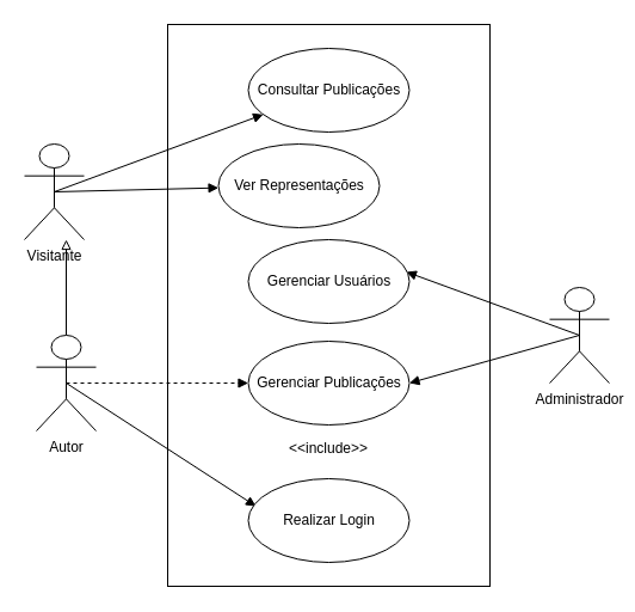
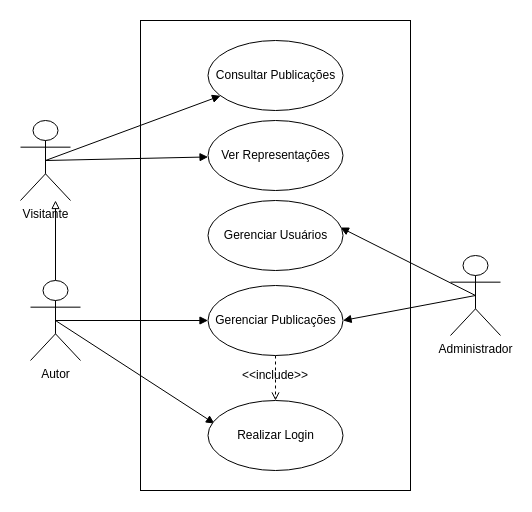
  <mxCell id="0" />
  <mxCell id="1" parent="0" />
  <mxCell id="2" value="" style="rounded=0;whiteSpace=wrap;html=1;" vertex="1" parent="1"><mxGeometry x="140" y="20" width="270" height="470" as="geometry" /></mxCell>
  <mxCell id="3" value="Consultar Publicações" style="ellipse;whiteSpace=wrap;html=1;" vertex="1" parent="1"><mxGeometry x="207.5" y="40" width="135" height="70" as="geometry" /></mxCell>
  <mxCell id="4" style="rounded=0;orthogonalLoop=1;jettySize=auto;html=1;exitX=0.5;exitY=0.5;exitDx=0;exitDy=0;exitPerimeter=0;endArrow=block;endFill=1;" edge="1" parent="1" source="6" target="3"><mxGeometry relative="1" as="geometry" /></mxCell>
  <mxCell id="5" style="edgeStyle=none;rounded=0;orthogonalLoop=1;jettySize=auto;html=1;exitX=0.5;exitY=0.5;exitDx=0;exitDy=0;exitPerimeter=0;endArrow=block;endFill=1;" edge="1" parent="1" source="6" target="7"><mxGeometry relative="1" as="geometry" /></mxCell>
  <mxCell id="6" value="Visitante" style="shape=umlActor;verticalLabelPosition=bottom;verticalAlign=top;html=1;outlineConnect=0;" vertex="1" parent="1"><mxGeometry x="20" y="120" width="50" height="80" as="geometry" /></mxCell>
- <mxCell id="7" value="Ver Representações" style="ellipse;whiteSpace=wrap;html=1;" vertex="1" parent="1"><mxGeometry x="182.5" y="120" width="135" height="70" as="geometry" /></mxCell>
+ <mxCell id="7" value="Ver Representações" style="ellipse;whiteSpace=wrap;html=1;" vertex="1" parent="1"><mxGeometry x="207.5" y="120" width="135" height="70" as="geometry" /></mxCell>
  <mxCell id="8" style="edgeStyle=none;rounded=0;orthogonalLoop=1;jettySize=auto;html=1;endArrow=block;endFill=0;exitX=0.5;exitY=0;exitDx=0;exitDy=0;exitPerimeter=0;" edge="1" parent="1" source="11"><mxGeometry relative="1" as="geometry"><mxPoint x="50" y="300" as="sourcePoint" /><mxPoint x="55" y="200" as="targetPoint" /></mxGeometry></mxCell>
- <mxCell id="9" style="edgeStyle=none;rounded=0;orthogonalLoop=1;jettySize=auto;html=1;exitX=0.5;exitY=0.5;exitDx=0;exitDy=0;exitPerimeter=0;endArrow=block;endFill=1;dashed=1;" edge="1" parent="1" source="11" target="13"><mxGeometry relative="1" as="geometry" /></mxCell>
+ <mxCell id="9" style="edgeStyle=none;rounded=0;orthogonalLoop=1;jettySize=auto;html=1;exitX=0.5;exitY=0.5;exitDx=0;exitDy=0;exitPerimeter=0;endArrow=block;endFill=1;" edge="1" parent="1" source="11" target="13"><mxGeometry relative="1" as="geometry" /></mxCell>
  <mxCell id="10" style="edgeStyle=none;rounded=0;orthogonalLoop=1;jettySize=auto;html=1;exitX=0.5;exitY=0.5;exitDx=0;exitDy=0;exitPerimeter=0;entryX=0.048;entryY=0.329;entryDx=0;entryDy=0;entryPerimeter=0;endArrow=block;endFill=1;" edge="1" parent="1" source="11" target="18"><mxGeometry relative="1" as="geometry" /></mxCell>
  <mxCell id="11" value="Autor" style="shape=umlActor;verticalLabelPosition=bottom;verticalAlign=top;html=1;outlineConnect=0;" vertex="1" parent="1"><mxGeometry x="30" y="280" width="50" height="80" as="geometry" /></mxCell>
+ <mxCell id="12" value="" style="edgeStyle=none;rounded=0;orthogonalLoop=1;jettySize=auto;html=1;endArrow=open;endFill=0;dashed=1;" edge="1" parent="1" source="13" target="18"><mxGeometry relative="1" as="geometry"><Array as="points"><mxPoint x="275" y="370" /></Array></mxGeometry></mxCell>
  <mxCell id="13" value="Gerenciar Publicações" style="ellipse;whiteSpace=wrap;html=1;" vertex="1" parent="1"><mxGeometry x="207.5" y="285" width="135" height="70" as="geometry" /></mxCell>
  <mxCell id="14" style="edgeStyle=none;rounded=0;orthogonalLoop=1;jettySize=auto;html=1;exitX=0.5;exitY=0.5;exitDx=0;exitDy=0;exitPerimeter=0;entryX=1;entryY=0.5;entryDx=0;entryDy=0;endArrow=block;endFill=1;" edge="1" parent="1" source="16" target="13"><mxGeometry relative="1" as="geometry" /></mxCell>
  <mxCell id="15" style="edgeStyle=none;rounded=0;orthogonalLoop=1;jettySize=auto;html=1;exitX=0.5;exitY=0.5;exitDx=0;exitDy=0;exitPerimeter=0;endArrow=block;endFill=1;entryX=0.981;entryY=0.386;entryDx=0;entryDy=0;entryPerimeter=0;" edge="1" parent="1" source="16" target="17"><mxGeometry relative="1" as="geometry" /></mxCell>
- <mxCell id="16" value="Administrador" style="shape=umlActor;verticalLabelPosition=bottom;verticalAlign=top;html=1;outlineConnect=0;" vertex="1" parent="1"><mxGeometry x="460" y="240" width="50" height="80" as="geometry" /></mxCell>
+ <mxCell id="16" value="Administrador" style="shape=umlActor;verticalLabelPosition=bottom;verticalAlign=top;html=1;outlineConnect=0;" vertex="1" parent="1"><mxGeometry x="450" y="255" width="50" height="80" as="geometry" /></mxCell>
  <mxCell id="17" value="Gerenciar Usuários" style="ellipse;whiteSpace=wrap;html=1;" vertex="1" parent="1"><mxGeometry x="207.5" y="200" width="135" height="70" as="geometry" /></mxCell>
  <mxCell id="18" value="Realizar Login" style="ellipse;whiteSpace=wrap;html=1;" vertex="1" parent="1"><mxGeometry x="207.5" y="400" width="135" height="70" as="geometry" /></mxCell>
  <mxCell id="19" value="&amp;lt;&amp;lt;include&amp;gt;&amp;gt;" style="text;html=1;strokeColor=none;fillColor=none;align=center;verticalAlign=middle;whiteSpace=wrap;rounded=0;" vertex="1" parent="1"><mxGeometry x="245" y="360" width="60" height="30" as="geometry" /></mxCell>
